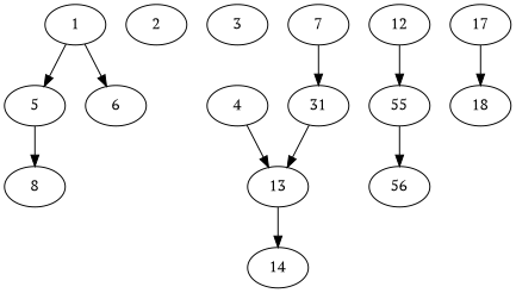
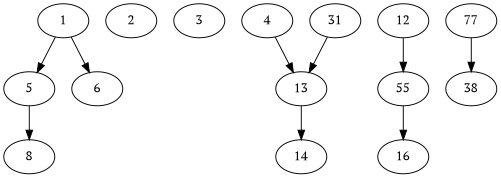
  digraph {
    fontname="PT Serif"
    node [alpha=0.15 fontname="PT Serif"]
    edge [fontname="PT Serif"]
    1 [alpha=0.00 expect_size=39589888]
    5 [alpha=0.13 expect_size=25321472]
    6 [alpha=0.05 expect_size=33324032]
    8 [expect_size=40906752]
    2 [alpha=0.08 expect_size=40274944]
    3 [alpha=0.19 expect_size=18568192]
    4 [alpha=0.14 expect_size=22966272]
    13 [alpha=0.06 expect_size=5449728]
-   7 [alpha=0.16 expect_size=31690752]
    n10 [alpha=0.14 expect_size=33412096 label=31]
    12 [expect_size=34590720]
    n12 [alpha=0.12 expect_size=36325376 label=55]
    14 [alpha=0.09 expect_size=50770944]
-   16 [alpha=0.03 expect_size=19908608 label=56]
-   17 [expect_size=31366144]
-   18 [alpha=0.17 expect_size=22649856]
+   16 [alpha=0.03 expect_size=19908608]
+   17 [expect_size=31366144 label=77]
+   18 [alpha=0.17 expect_size=22649856 label=38]
    1 -> 5
    1 -> 6
    5 -> 8
    4 -> 13
    13 -> 14
-   7 -> n10
    n10 -> 13
    12 -> n12
    n12 -> 16
    17 -> 18
  }
